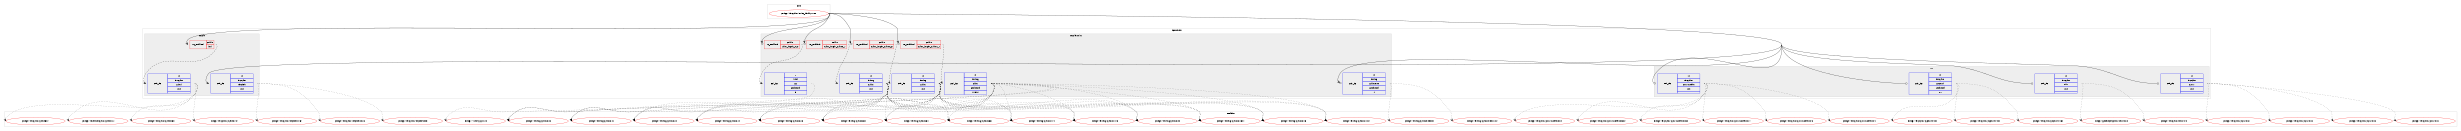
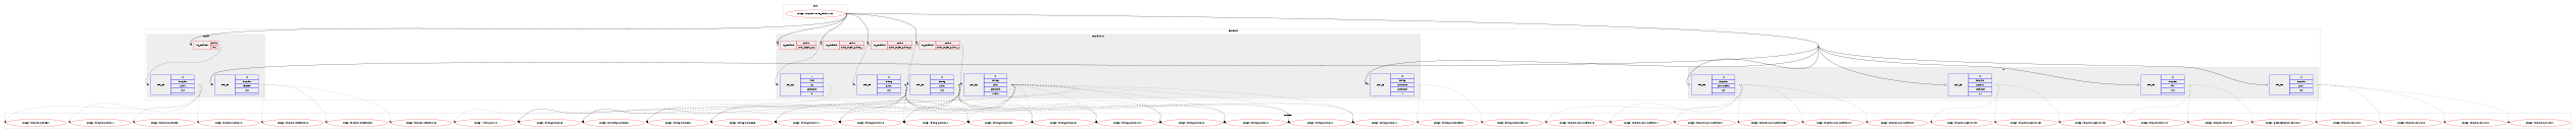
  digraph {
    compound=true
    concentrate=true
    fontname="Patrick Hand"
    fontsize=10
    newrank=true
    rankdir=TB
    ranksep=1.5
    node [color=red fontname="Patrick Hand" fontsize=10]
    edge [arrowhead=vee fontname="Patrick Hand" headport=w style=dotted tailport=e weight=100]
    n1 [label="portage://dev-python/service_identity-16.0.0" width=4]
    n2 [color=blue label=<<TABLE BORDER="0" CELLBORDER="1" CELLSPACING="0" CELLPADDING="4" WIDTH="220"><TR><TD ROWSPAN="6" CELLPADDING="30">pack_dep</TD></TR><TR><TD WIDTH="110">no</TD></TR><TR><TD>dev-python</TD></TR><TR><TD>pytest</TD></TR><TR><TD>none</TD></TR><TR><TD></TD></TR></TABLE>> shape=none]
    n3 [label=<<TABLE BORDER="0" CELLBORDER="1" CELLSPACING="0" CELLPADDING="4"><TR><TD ROWSPAN="3" CELLPADDING="10">use_conditional</TD></TR><TR><TD>positive</TD></TR><TR><TD>test</TD></TR></TABLE>> shape=none]
    n4 [color=blue label=<<TABLE BORDER="0" CELLBORDER="1" CELLSPACING="0" CELLPADDING="4" WIDTH="220"><TR><TD ROWSPAN="6" CELLPADDING="30">pack_dep</TD></TR><TR><TD WIDTH="110">no</TD></TR><TR><TD>dev-python</TD></TR><TR><TD>setuptools</TD></TR><TR><TD>none</TD></TR><TR><TD></TD></TR></TABLE>> shape=none]
    n5 [color=blue label=<<TABLE BORDER="0" CELLBORDER="1" CELLSPACING="0" CELLPADDING="4" WIDTH="220"><TR><TD ROWSPAN="6" CELLPADDING="30">pack_dep</TD></TR><TR><TD WIDTH="110">no</TD></TR><TR><TD>virtual</TD></TR><TR><TD>pypy</TD></TR><TR><TD>greaterequal</TD></TR><TR><TD>5</TD></TR></TABLE>> shape=none]
    n6 [label=<<TABLE BORDER="0" CELLBORDER="1" CELLSPACING="0" CELLPADDING="4"><TR><TD ROWSPAN="3" CELLPADDING="10">use_conditional</TD></TR><TR><TD>positive</TD></TR><TR><TD>python_targets_pypy</TD></TR></TABLE>> shape=none]
    n7 [color=blue label=<<TABLE BORDER="0" CELLBORDER="1" CELLSPACING="0" CELLPADDING="4" WIDTH="220"><TR><TD ROWSPAN="6" CELLPADDING="30">pack_dep</TD></TR><TR><TD WIDTH="110">no</TD></TR><TR><TD>dev-lang</TD></TR><TR><TD>python</TD></TR><TR><TD>greaterequal</TD></TR><TR><TD>2.7.5-r2</TD></TR></TABLE>> shape=none]
    n8 [label=<<TABLE BORDER="0" CELLBORDER="1" CELLSPACING="0" CELLPADDING="4"><TR><TD ROWSPAN="3" CELLPADDING="10">use_conditional</TD></TR><TR><TD>positive</TD></TR><TR><TD>python_targets_python2_7</TD></TR></TABLE>> shape=none]
    n9 [color=blue label=<<TABLE BORDER="0" CELLBORDER="1" CELLSPACING="0" CELLPADDING="4" WIDTH="220"><TR><TD ROWSPAN="6" CELLPADDING="30">pack_dep</TD></TR><TR><TD WIDTH="110">no</TD></TR><TR><TD>dev-lang</TD></TR><TR><TD>python</TD></TR><TR><TD>none</TD></TR><TR><TD></TD></TR></TABLE>> shape=none]
    n10 [label=<<TABLE BORDER="0" CELLBORDER="1" CELLSPACING="0" CELLPADDING="4"><TR><TD ROWSPAN="3" CELLPADDING="10">use_conditional</TD></TR><TR><TD>positive</TD></TR><TR><TD>python_targets_python3_5</TD></TR></TABLE>> shape=none]
    n11 [color=blue label=<<TABLE BORDER="0" CELLBORDER="1" CELLSPACING="0" CELLPADDING="4" WIDTH="220"><TR><TD ROWSPAN="6" CELLPADDING="30">pack_dep</TD></TR><TR><TD WIDTH="110">no</TD></TR><TR><TD>dev-lang</TD></TR><TR><TD>python</TD></TR><TR><TD>none</TD></TR><TR><TD></TD></TR></TABLE>> shape=none]
    n12 [label=<<TABLE BORDER="0" CELLBORDER="1" CELLSPACING="0" CELLPADDING="4"><TR><TD ROWSPAN="3" CELLPADDING="10">use_conditional</TD></TR><TR><TD>positive</TD></TR><TR><TD>python_targets_python3_6</TD></TR></TABLE>> shape=none]
    n13 [color=blue label=<<TABLE BORDER="0" CELLBORDER="1" CELLSPACING="0" CELLPADDING="4" WIDTH="220"><TR><TD ROWSPAN="6" CELLPADDING="30">pack_dep</TD></TR><TR><TD WIDTH="110">no</TD></TR><TR><TD>dev-lang</TD></TR><TR><TD>python-exec</TD></TR><TR><TD>greaterequal</TD></TR><TR><TD>2</TD></TR></TABLE>> shape=none]
    n14 [color=blue label=<<TABLE BORDER="0" CELLBORDER="1" CELLSPACING="0" CELLPADDING="4" WIDTH="220"><TR><TD ROWSPAN="6" CELLPADDING="30">pack_dep</TD></TR><TR><TD WIDTH="110">no</TD></TR><TR><TD>dev-python</TD></TR><TR><TD>attrs</TD></TR><TR><TD>none</TD></TR><TR><TD></TD></TR></TABLE>> shape=none]
    n15 [color=blue label=<<TABLE BORDER="0" CELLBORDER="1" CELLSPACING="0" CELLPADDING="4" WIDTH="220"><TR><TD ROWSPAN="6" CELLPADDING="30">pack_dep</TD></TR><TR><TD WIDTH="110">no</TD></TR><TR><TD>dev-python</TD></TR><TR><TD>pyasn1</TD></TR><TR><TD>none</TD></TR><TR><TD></TD></TR></TABLE>> shape=none]
    n16 [color=blue label=<<TABLE BORDER="0" CELLBORDER="1" CELLSPACING="0" CELLPADDING="4" WIDTH="220"><TR><TD ROWSPAN="6" CELLPADDING="30">pack_dep</TD></TR><TR><TD WIDTH="110">no</TD></TR><TR><TD>dev-python</TD></TR><TR><TD>pyasn1-modules</TD></TR><TR><TD>none</TD></TR><TR><TD></TD></TR></TABLE>> shape=none]
    n17 [color=blue label=<<TABLE BORDER="0" CELLBORDER="1" CELLSPACING="0" CELLPADDING="4" WIDTH="220"><TR><TD ROWSPAN="6" CELLPADDING="30">pack_dep</TD></TR><TR><TD WIDTH="110">no</TD></TR><TR><TD>dev-python</TD></TR><TR><TD>pyopenssl</TD></TR><TR><TD>greaterequal</TD></TR><TR><TD>0.14</TD></TR></TABLE>> shape=none]
    n18 [label="portage://dev-python/pytest-3.10.1" width=4]
    n19 [label="portage://dev-python/pytest-4.5.0" width=4]
-   n20 [label="portage://conditional-python/pytest-4.6.6" width=4]
+   n20 [label="portage://dev-python/pytest-4.6.6" width=4]
    n21 [label="portage://dev-python/pytest-5.0.1" width=4]
    n22 [label="portage://dev-python/setuptools-40.6.3" width=4]
    n23 [label="portage://dev-python/setuptools-41.5.1" width=4]
    n24 [label="portage://dev-python/setuptools-9999" width=4]
    n25 [label="portage://virtual/pypy-7.2.0" width=4]
-   n26 [label="portage://dev-lang/python-2.7.15" width=4]
+   n26 [label="portage://dev-lang/positive-2.7.15" width=4]
    n27 [label="portage://dev-lang/python-2.7.17" width=4]
    n28 [label="portage://dev-lang/python-3.5.5" width=4]
    n29 [label="portage://dev-lang/python-3.5.7" width=4]
-   n30 [label="portage://dev-lang/python-3.5.9" width=4]
+   n30 [label="portage://positive-lang/python-3.5.9" width=4]
    n31 [label="portage://dev-lang/python-3.6.5" width=4]
    n32 [label="portage://dev-lang/python-3.6.8" width=4]
    n33 [label="portage://dev-lang/python-3.6.9" width=4]
    n34 [label="portage://dev-lang/python-3.7.2" width=4]
    n35 [label="portage://dev-lang/python-3.7.3" width=4]
    n36 [label="portage://dev-lang/python-3.7.4-r1" width=4]
    n37 [label="portage://dev-lang/python-3.7.5" width=4]
    n38 [label="portage://dev-lang/python-3.7.5-r1" width=4]
    n39 [label="portage://dev-lang/python-3.8.0" width=4]
    n40 [label="portage://dev-lang/python-exec-2.4.6-r1" width=4]
    n41 [label="portage://dev-lang/python-exec-9999" width=4]
+   n42 [label="portage://dev-python/attrs-18.2.0" width=4]
    n43 [label="portage://dev-python/attrs-19.1.0" width=4]
    n44 [label="portage://greaterequal-python/attrs-19.3.0" width=4]
    n45 [label="portage://dev-python/pyasn1-0.2.3" width=4]
    n46 [label="portage://dev-python/pyasn1-0.3.7" width=4]
    n47 [label="portage://dev-python/pyasn1-0.4.2" width=4]
    n48 [label="portage://dev-python/pyasn1-0.4.3" width=4]
-   n49 [label="portage://dev-python/pyasn1-modules-0.0.30" width=4]
+   n49 [label="portage://dev-python/pyasn1-modules-0.0.10" width=4]
    n50 [label="portage://dev-python/pyasn1-modules-0.9.5-r1" width=4]
    n51 [label="portage://dev-python/pyasn1-modules-0.0.8" width=4]
    n52 [label="portage://dev-python/pyasn1-modules-0.1.4" width=4]
    n53 [label="portage://dev-python/pyasn1-modules-0.1.5" width=4]
    n54 [label="portage://dev-python/pyasn1-modules-0.2.1" width=4]
    n55 [label="portage://dev-python/pyopenssl-17.5.0" width=4]
    n56 [label="portage://dev-python/pyopenssl-18.0.0" width=4]
    n57 [label="portage://dev-python/pyopenssl-19.0.0" width=4]
    subgraph cluster_1 {
      color=gray
      label=<<i>ebuild</i>>
      rank=same
      n1
    }
    subgraph cluster_2 {
      color=gray
      label=<<i>dependencies</i>>
      subgraph cluster_3 {
        color=gray
        fillcolor="#eeeeee"
        label=<<i>compile</i>>
        style=filled
        subgraph sub_4 {
          color=gray
          fillcolor="#eeeeee"
          label=<<i>compile</i>>
          style=filled
          n3
          subgraph sub_5 {
            color=gray
            fillcolor="#eeeeee"
            label=<<i>compile</i>>
            style=filled
            n2
          }
        }
        subgraph sub_6 {
          color=gray
          fillcolor="#eeeeee"
          label=<<i>compile</i>>
          style=filled
          n4
        }
      }
      subgraph cluster_7 {
        color=gray
        fillcolor="#eeeeee"
        label=<<i>compile and run</i>>
        style=filled
        subgraph sub_8 {
          color=gray
          fillcolor="#eeeeee"
          label=<<i>compile and run</i>>
          style=filled
          n6
          subgraph sub_9 {
            color=gray
            fillcolor="#eeeeee"
            label=<<i>compile and run</i>>
            style=filled
            n5
          }
        }
        subgraph sub_10 {
          color=gray
          fillcolor="#eeeeee"
          label=<<i>compile and run</i>>
          style=filled
          n8
          subgraph sub_11 {
            color=gray
            fillcolor="#eeeeee"
            label=<<i>compile and run</i>>
            style=filled
            n7
          }
        }
        subgraph sub_12 {
          color=gray
          fillcolor="#eeeeee"
          label=<<i>compile and run</i>>
          style=filled
          n10
          subgraph sub_13 {
            color=gray
            fillcolor="#eeeeee"
            label=<<i>compile and run</i>>
            style=filled
            n9
          }
        }
        subgraph sub_14 {
          color=gray
          fillcolor="#eeeeee"
          label=<<i>compile and run</i>>
          style=filled
          n12
          subgraph sub_15 {
            color=gray
            fillcolor="#eeeeee"
            label=<<i>compile and run</i>>
            style=filled
            n11
          }
        }
        subgraph sub_16 {
          color=gray
          fillcolor="#eeeeee"
          label=<<i>compile and run</i>>
          style=filled
          n13
        }
      }
      subgraph cluster_17 {
        color=gray
        fillcolor="#eeeeee"
        label=<<i>run</i>>
        style=filled
        subgraph sub_18 {
          color=gray
          fillcolor="#eeeeee"
          label=<<i>run</i>>
          style=filled
          n14
        }
        subgraph sub_19 {
          color=gray
          fillcolor="#eeeeee"
          label=<<i>run</i>>
          style=filled
          n15
        }
        subgraph sub_20 {
          color=gray
          fillcolor="#eeeeee"
          label=<<i>run</i>>
          style=filled
          n16
        }
        subgraph sub_21 {
          color=gray
          fillcolor="#eeeeee"
          label=<<i>run</i>>
          style=filled
          n17
        }
      }
    }
    subgraph cluster_22 {
      color=gray
      label=<<i>candidates</i>>
      rank=same
      subgraph sub_23 {
        color=black
        label=<<i>candidates</i>>
        nodesep=1
        rank=same
        n18
        n19
        n20
        n21
      }
      subgraph sub_24 {
        color=black
        label=<<i>candidates</i>>
        nodesep=1
        rank=same
        n22
        n23
        n24
      }
      subgraph sub_25 {
        color=black
        label=<<i>candidates</i>>
        nodesep=1
        rank=same
        n25
      }
      subgraph sub_26 {
        color=black
        label=<<i>candidates</i>>
        nodesep=1
        rank=same
        n26
        n27
        n28
        n29
        n30
        n31
        n32
        n33
        n34
        n35
        n36
        n37
        n38
        n39
      }
      subgraph sub_27 {
        color=black
        label=<<i>candidates</i>>
        nodesep=1
        rank=same
        n26
        n27
        n28
        n29
        n30
        n31
        n32
        n33
        n34
        n35
        n36
        n37
        n38
        n39
      }
      subgraph sub_28 {
        color=black
        label=<<i>candidates</i>>
        nodesep=1
        rank=same
        n26
        n27
        n28
        n29
        n30
        n31
        n32
        n33
        n34
        n35
        n36
        n37
        n38
        n39
      }
      subgraph sub_29 {
        color=black
        label=<<i>candidates</i>>
        nodesep=1
        rank=same
        n40
        n41
      }
      subgraph sub_30 {
        color=black
        label=<<i>candidates</i>>
        nodesep=1
        rank=same
+       n42
        n43
        n44
      }
      subgraph sub_31 {
        color=black
        label=<<i>candidates</i>>
        nodesep=1
        rank=same
        n45
        n46
        n47
        n48
      }
      subgraph sub_32 {
        color=black
        label=<<i>candidates</i>>
        nodesep=1
        rank=same
        n49
        n50
        n51
        n52
        n53
        n54
      }
      subgraph sub_33 {
        color=black
        label=<<i>candidates</i>>
        nodesep=1
        rank=same
        n55
        n56
        n57
      }
    }
    n1 -> n3 [style=solid weight=20]
    n1 -> n4 [style=solid weight=20]
    n1 -> n6 [arrowhead=odotvee style=solid weight=20]
    n1 -> n8 [arrowhead=odotvee style=solid weight=20]
    n1 -> n10 [arrowhead=odotvee style=solid weight=20]
    n1 -> n12 [arrowhead=odotvee style=solid weight=20]
    n1 -> n13 [arrowhead=odotvee style=solid weight=20]
    n1 -> n14 [arrowhead=odot style=solid weight=20]
    n1 -> n15 [arrowhead=odot style=solid weight=20]
    n1 -> n16 [arrowhead=odot style=solid weight=20]
    n1 -> n17 [arrowhead=odot style=solid weight=20]
    n2 -> n18
    n2 -> n19
    n2 -> n20
    n2 -> n21
    n3 -> n2 [style=dashed weight=20]
    n4 -> n22
    n4 -> n23
    n4 -> n24
    n5 -> n25
    n6 -> n5 [style=dashed weight=20]
    n7 -> n26
    n7 -> n27
    n7 -> n28
    n7 -> n29
    n7 -> n30
    n7 -> n31
    n7 -> n32
    n7 -> n33
    n7 -> n34
    n7 -> n35
    n7 -> n36
    n7 -> n37
    n7 -> n38
    n7 -> n39
    n8 -> n7 [style=dashed weight=20]
    n9 -> n26
    n9 -> n27
    n9 -> n28
    n9 -> n29
    n9 -> n30
    n9 -> n31
    n9 -> n32
    n9 -> n33
    n9 -> n34
    n9 -> n35
    n9 -> n36
    n9 -> n37
    n9 -> n38
    n9 -> n39
    n10 -> n9 [style=dashed weight=20]
    n11 -> n26
    n11 -> n27
    n11 -> n28
    n11 -> n29
    n11 -> n30
    n11 -> n31
    n11 -> n32
    n11 -> n33
    n11 -> n34
    n11 -> n35
    n11 -> n36
    n11 -> n37
    n11 -> n38
    n11 -> n39
    n12 -> n11 [style=dashed weight=20]
    n13 -> n40
    n13 -> n41
+   n14 -> n42
    n14 -> n43
    n14 -> n44
    n15 -> n45
    n15 -> n46
    n15 -> n47
    n15 -> n48
    n16 -> n49
    n16 -> n50
    n16 -> n51
    n16 -> n52
    n16 -> n53
    n16 -> n54
    n17 -> n55
    n17 -> n56
    n17 -> n57
  }
